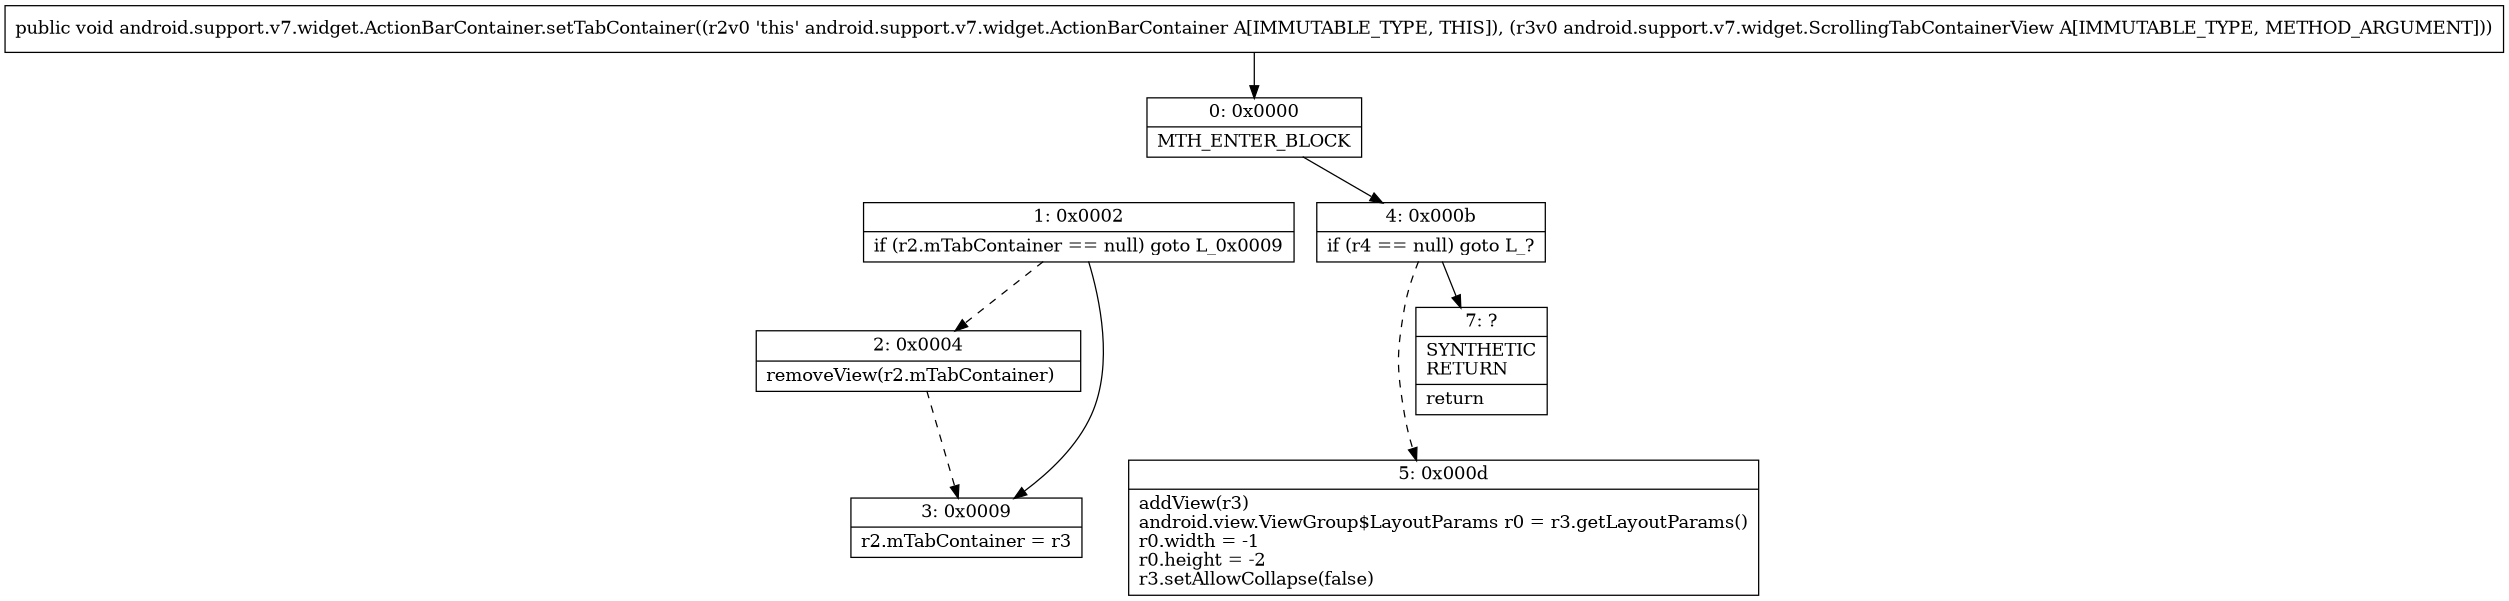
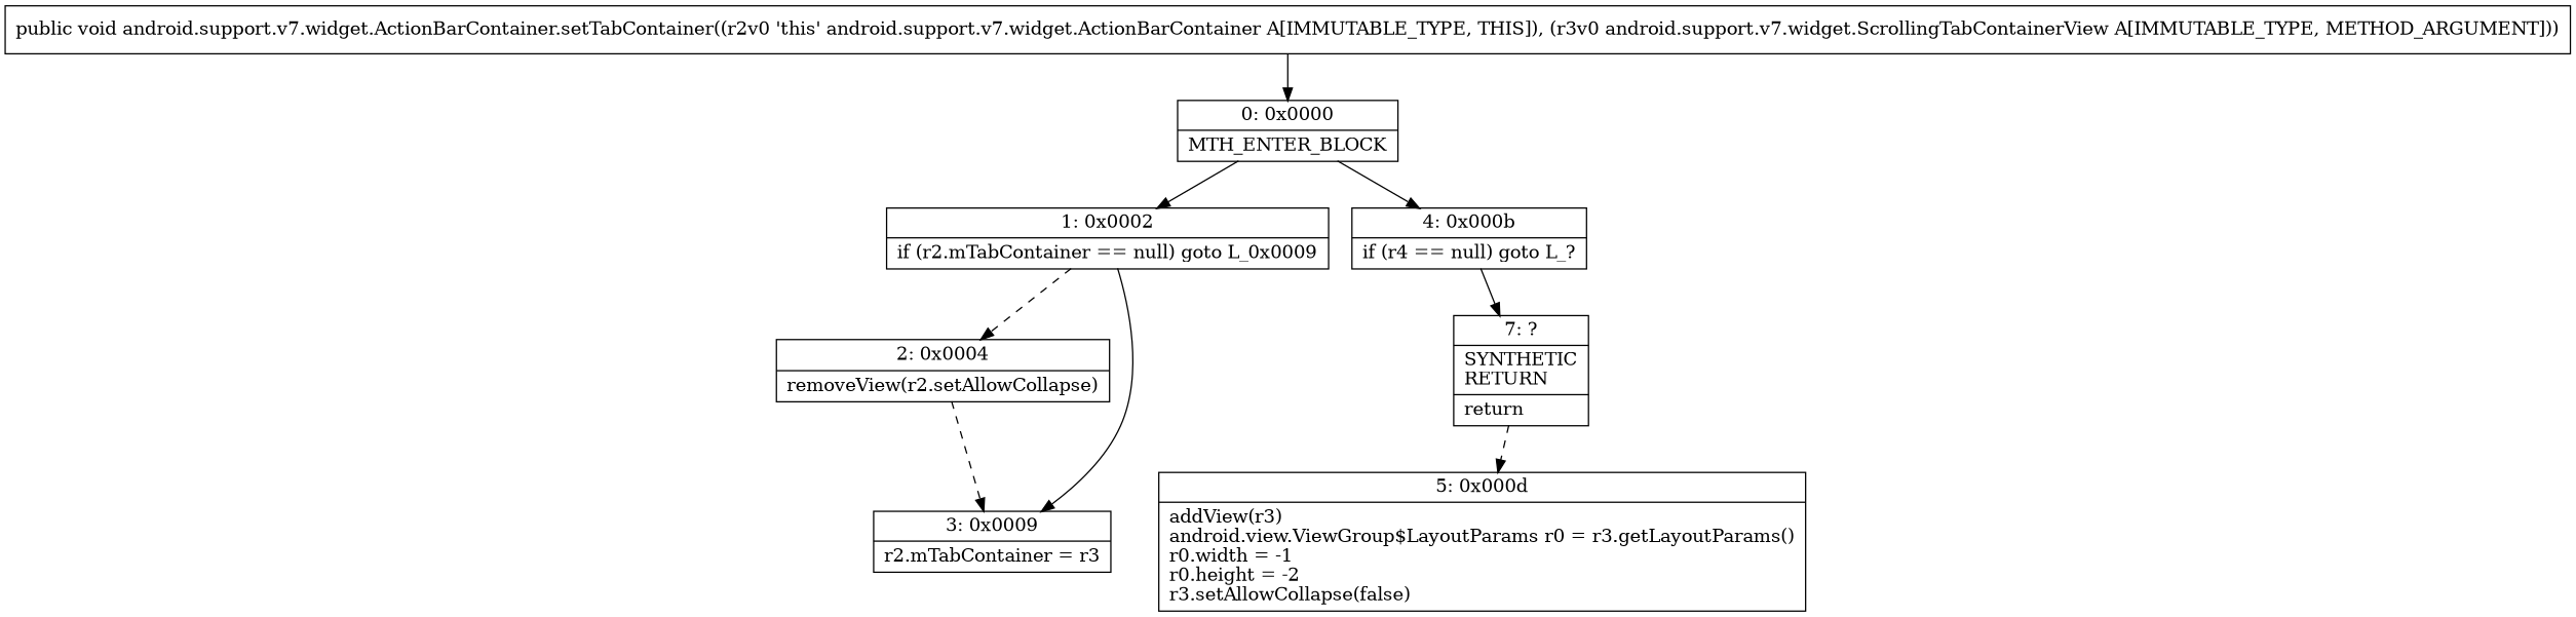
  digraph {
    node [shape=record]
    n1 [label="{0\:\ 0x0000|MTH_ENTER_BLOCK\l}"]
    n2 [label="{1\:\ 0x0002|if (r2.mTabContainer == null) goto L_0x0009\l}"]
    n3 [label="{4\:\ 0x000b|if (r4 == null) goto L_?\l}"]
-   n4 [label="{2\:\ 0x0004|removeView(r2.mTabContainer)\l}"]
+   n4 [label="{2\:\ 0x0004|removeView(r2.setAllowCollapse)\l}"]
    n5 [label="{3\:\ 0x0009|r2.mTabContainer = r3\l}"]
    n6 [label="{5\:\ 0x000d|addView(r3)\landroid.view.ViewGroup$LayoutParams r0 = r3.getLayoutParams()\lr0.width = \-1\lr0.height = \-2\lr3.setAllowCollapse(false)\l}"]
    n7 [label="{7\:\ ?|SYNTHETIC\lRETURN\l|return\l}"]
    n8 [label="{public void android.support.v7.widget.ActionBarContainer.setTabContainer((r2v0 'this' android.support.v7.widget.ActionBarContainer A[IMMUTABLE_TYPE, THIS]), (r3v0 android.support.v7.widget.ScrollingTabContainerView A[IMMUTABLE_TYPE, METHOD_ARGUMENT])) }"]
+   n1 -> n2
    n1 -> n3
    n2 -> n4 [style=dashed]
    n2 -> n5
-   n3 -> n6 [style=dashed]
+   n7 -> n6 [style=dashed]
    n3 -> n7
    n4 -> n5 [style=dashed]
    n8 -> n1
  }
